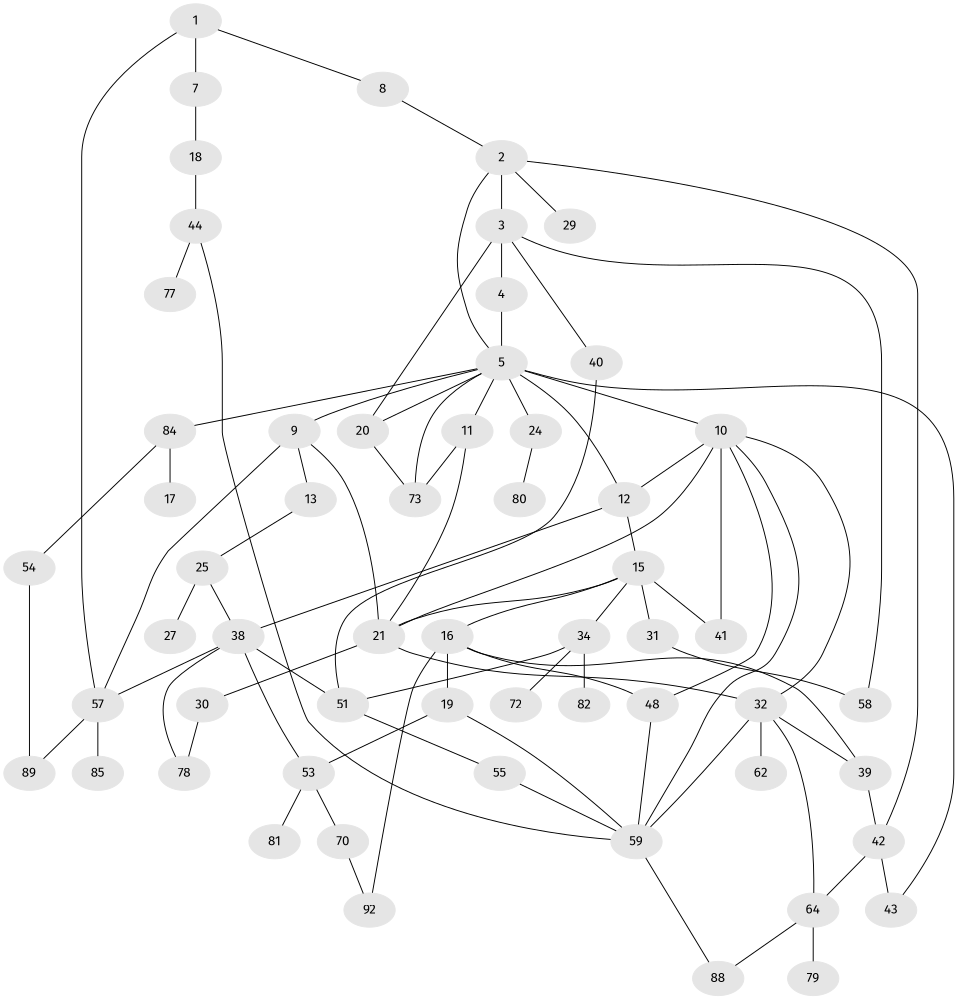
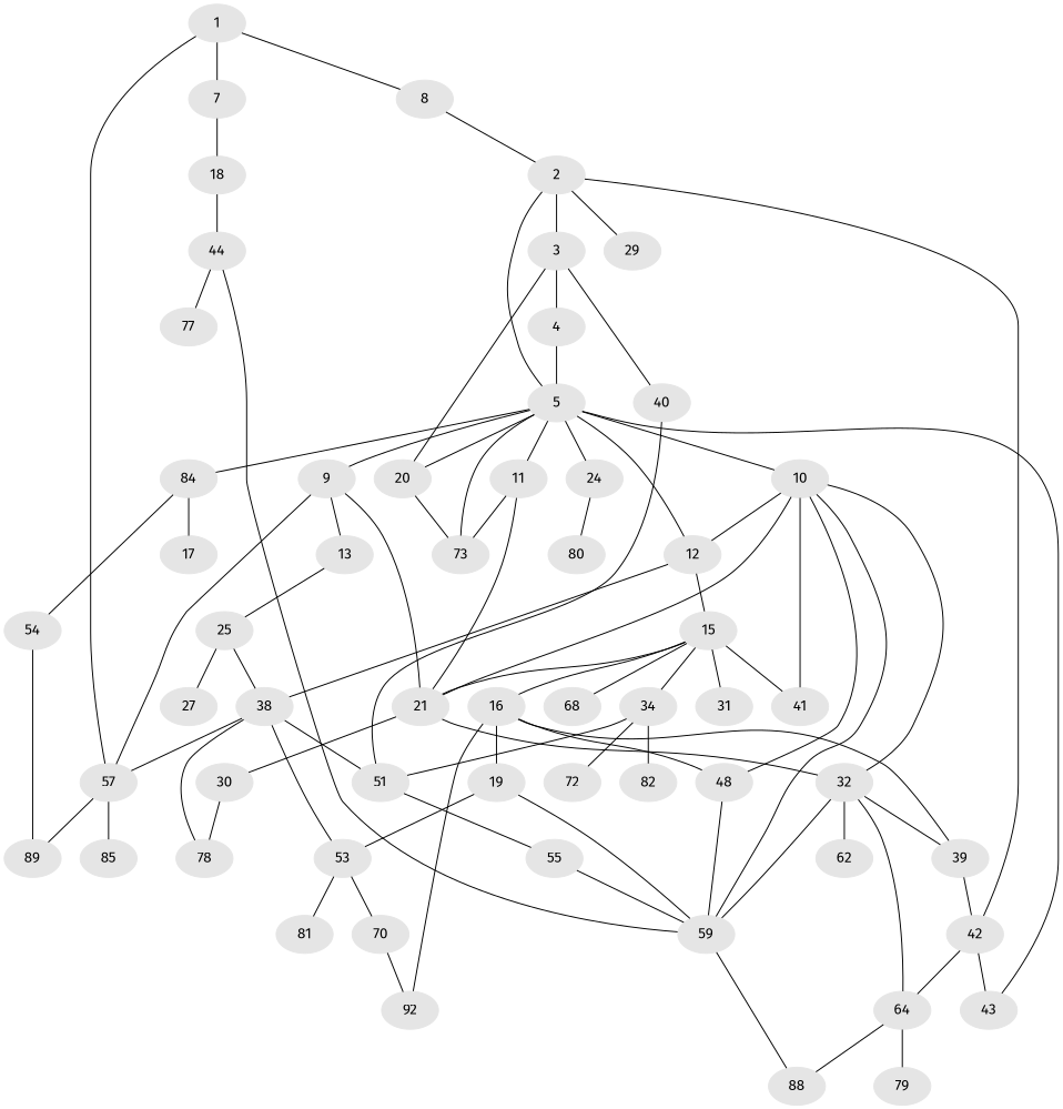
  graph {
    fontname="Fira Sans"
    node [color=gray90 fontname="Fira Sans" style=filled]
    edge [fontname="Fira Sans"]
    2 [super="+36"]
    3 [super="+26"]
    5 [super="+6"]
    29 [super="+35"]
    42 [super="+75"]
    7 [super="+76"]
    1
    8 [super="+46"]
    57 [super="+65"]
    18
    89
    85
    4
    20 [super="+60"]
    40 [super="+47"]
-   58 [super="+63"]
    9 [super="+23"]
    10 [super="+56"]
    11
    12 [super="+28"]
    n21 [label=84 super="+33"]
    24 [super="+50"]
    43
    73
    64 [super="+87"]
    51 [super="+52"]
    13 [super="+45"]
    21 [super="+22"]
    32 [super="+74"]
    41
    48 [super="+90"]
    59 [super="+67"]
    15 [super="+84"]
    38 [super="+66"]
    17
    54
    80
    44 [super="+86"]
    25 [super="+49"]
    30
    39 [super="+77"]
    62 [super="+91"]
    88
    16 [super="+69"]
    31
    34 [super="+37"]
+   68
    53 [super="+83"]
    78
    27
    19 [super="+61"]
    92
    72
    82
    n55 [label=77]
    70
    81
    79
    55
    2 -- 3
    2 -- 5
    2 -- 29
    2 -- 42
    3 -- 4
    3 -- 20
    3 -- 40
-   3 -- 58
    5 -- 20
    5 -- 9
    5 -- 10
    5 -- 11
    5 -- 12
    5 -- n21
    5 -- 24
    5 -- 43
    5 -- 73
    42 -- 43
    42 -- 64
    7 -- 18
    1 -- 7
    1 -- 8
    1 -- 57
    8 -- 2
    57 -- 89
    57 -- 85
    18 -- 44
    4 -- 5
    20 -- 73
    40 -- 51
    9 -- 57
    9 -- 13
    9 -- 21
    10 -- 12
    10 -- 21
    10 -- 32
    10 -- 41
    10 -- 48
    10 -- 59
    11 -- 73
    11 -- 21
    12 -- 15
    12 -- 38
    n21 -- 17
    n21 -- 54
    24 -- 80
    64 -- 88
    64 -- 79
    51 -- 55
    13 -- 25
    21 -- 32
    21 -- 30
    32 -- 64
    32 -- 59
    32 -- 39
    32 -- 62
    48 -- 59
    59 -- 88
    15 -- 21
    15 -- 41
    15 -- 16
    15 -- 31
    15 -- 34
+   15 -- 68
    38 -- 57
    38 -- 51
    38 -- 53
    38 -- 78
    54 -- 89
    44 -- 59
    44 -- n55
    25 -- 38 [weight=2]
    25 -- 27
    30 -- 78
    39 -- 42
    16 -- 48
    16 -- 39
    16 -- 19
    16 -- 92
-   31 -- 58
    34 -- 51
    34 -- 72
    34 -- 82
    53 -- 70
    53 -- 81
    19 -- 59
    19 -- 53
    70 -- 92
    55 -- 59
  }
